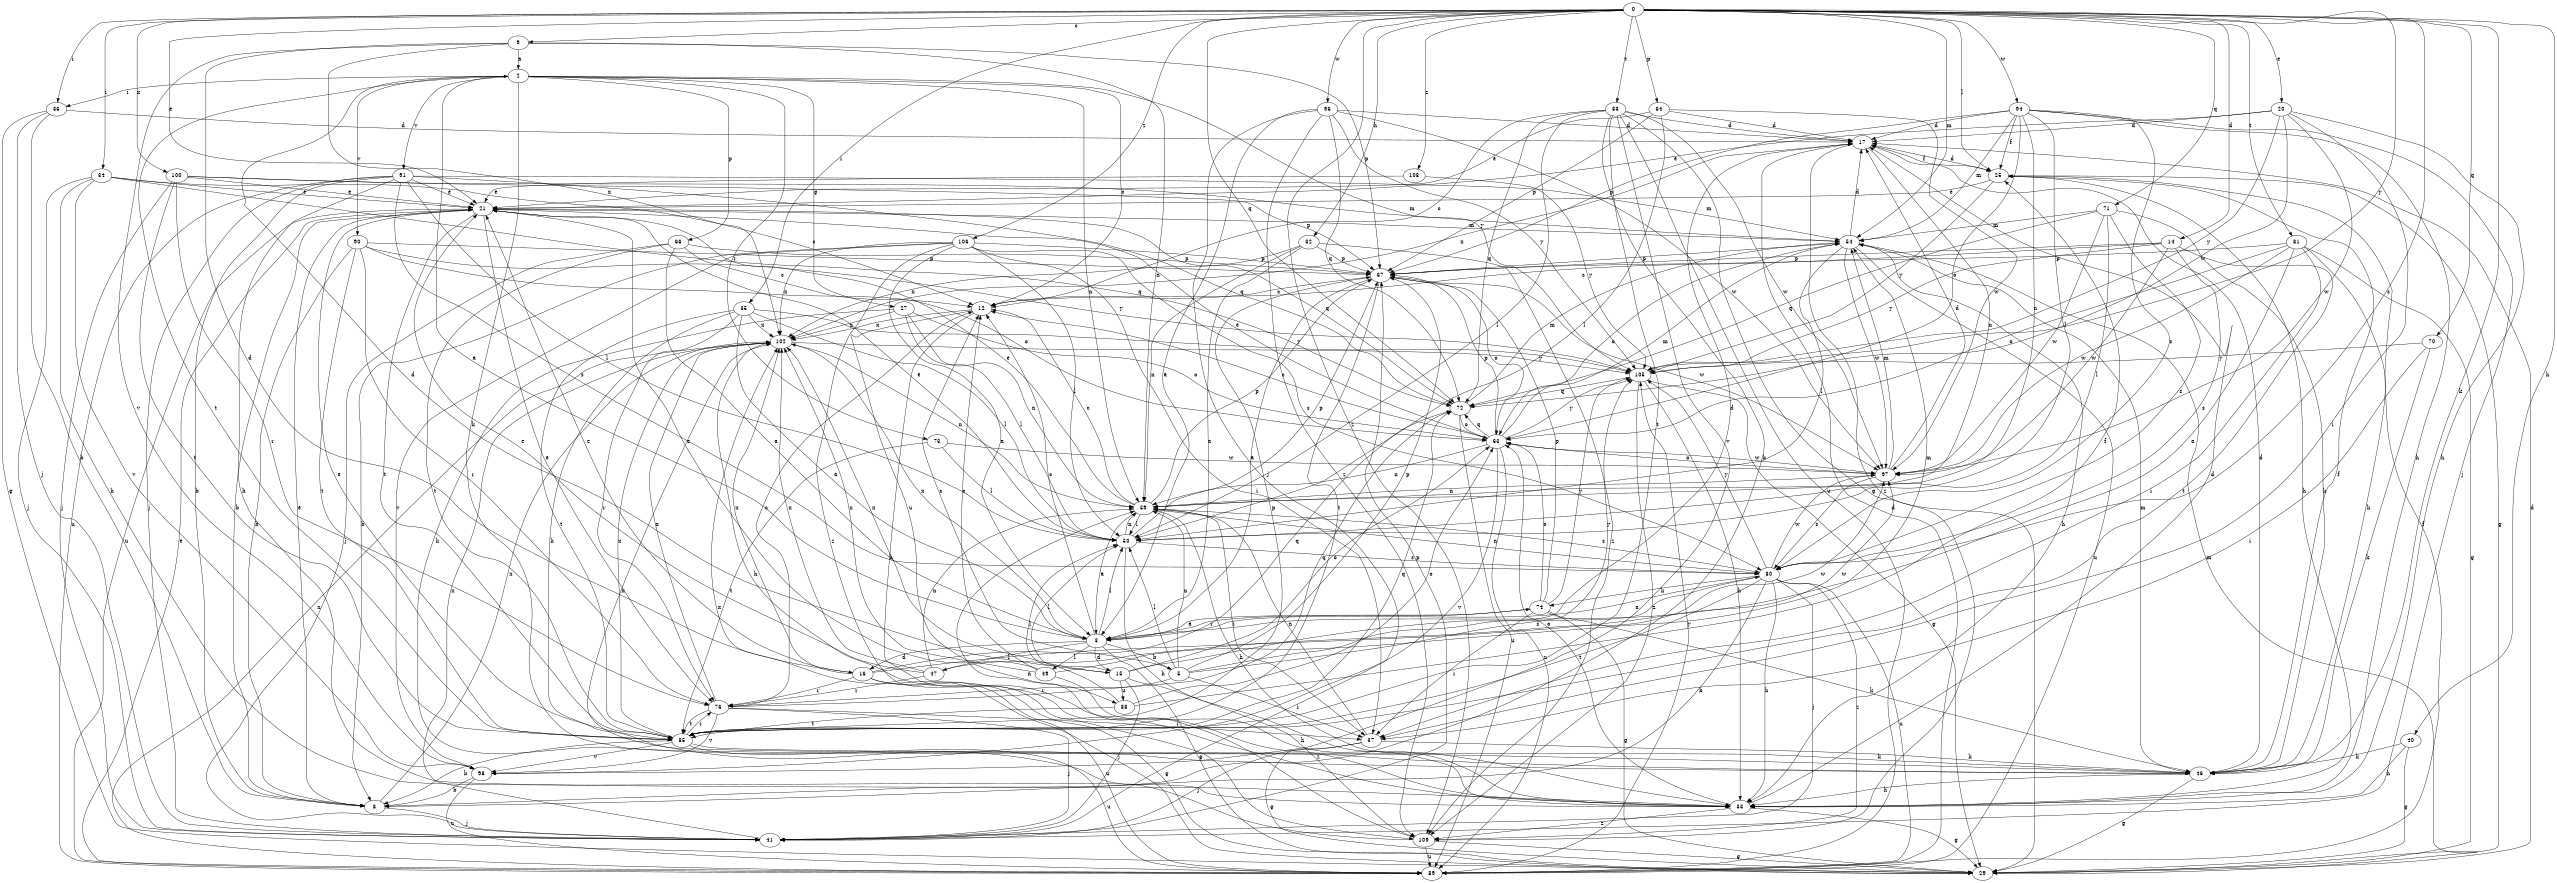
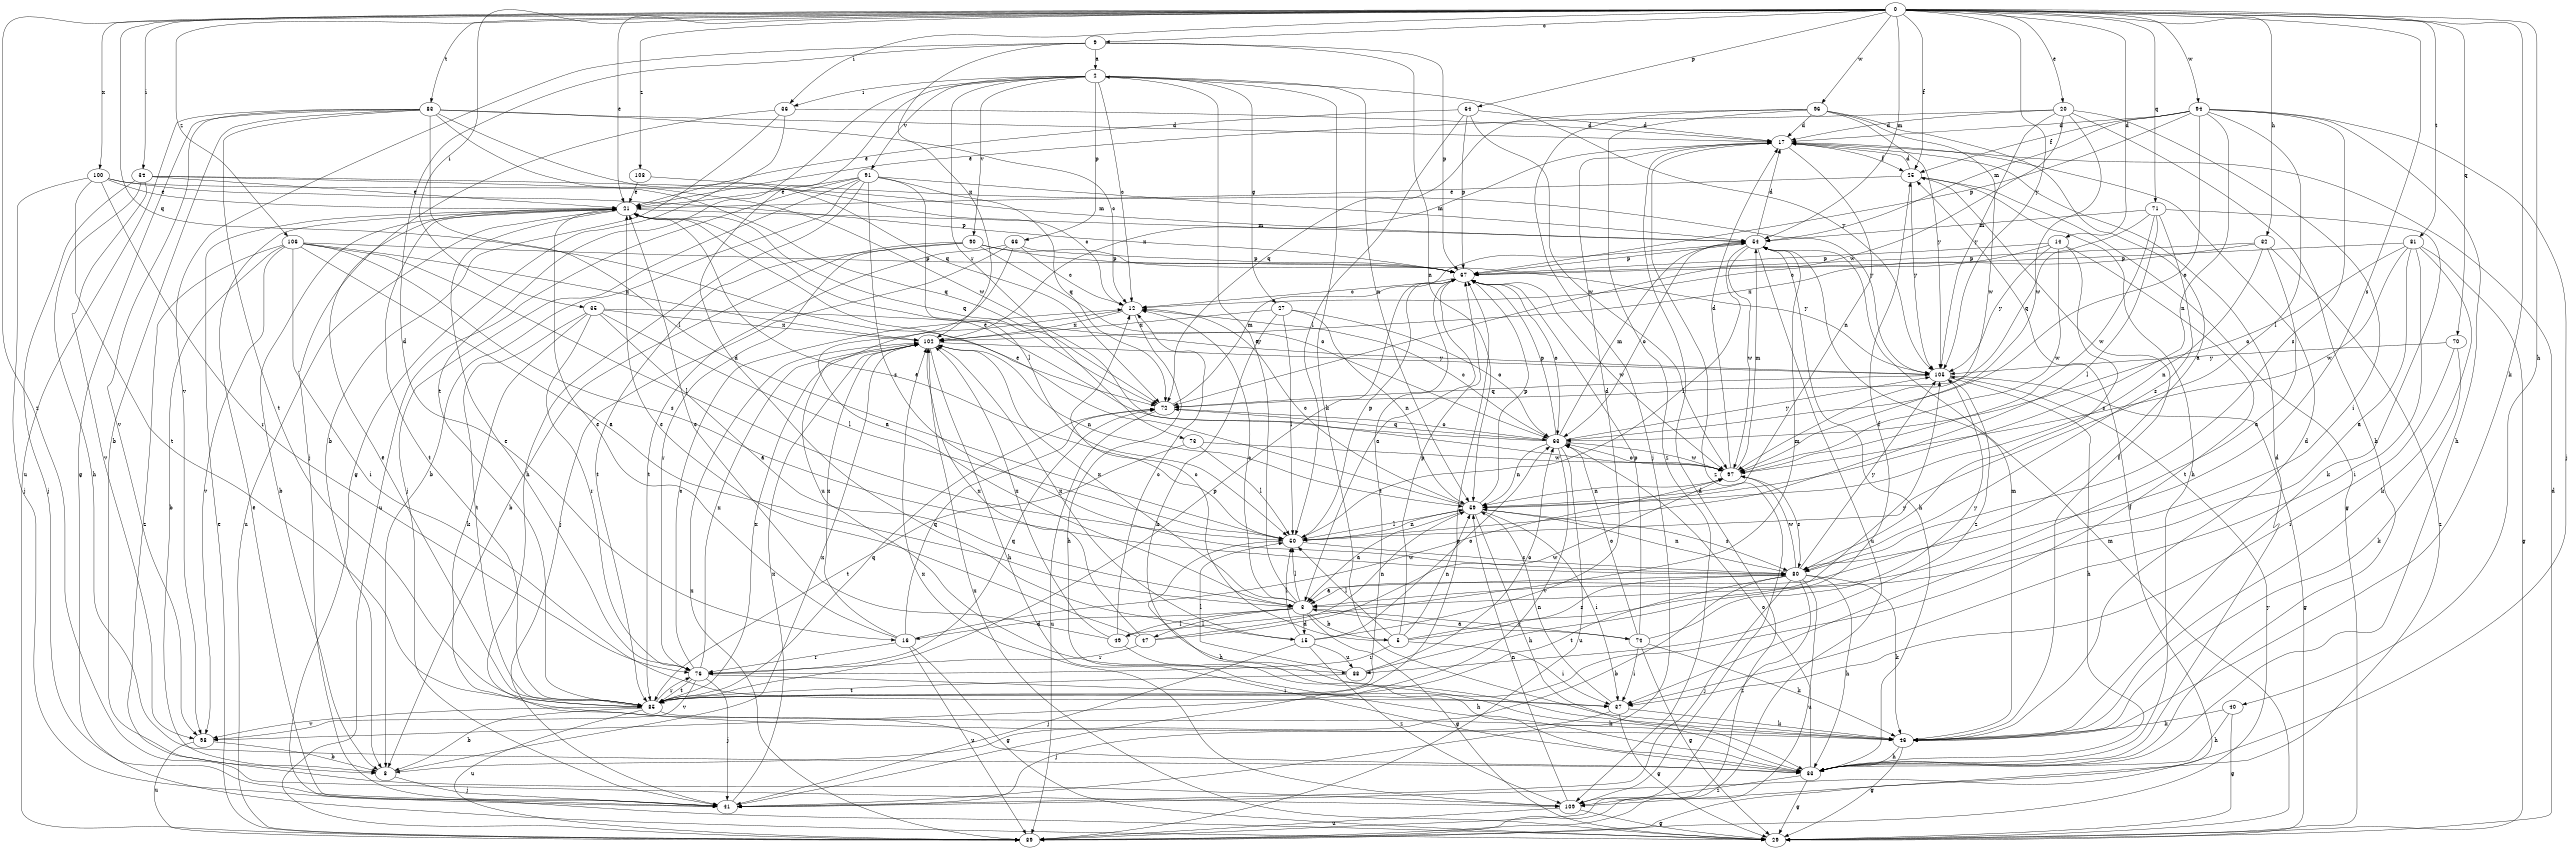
  strict digraph {
    0
    9
    14
    20
    21
    25
    n7 [label=40]
    32
    34
    35
    36
    46
    54
    64
    70
    71
    72
    80
    81
    83
    94
    96
    100
    105
    106
    108
    109
    2
    59
    16
    102
    67
    n33 [label=98]
    12
    85
    97
    37
    33
    17
    76
    8
    89
    29
    3
    41
    50
    63
    15
    27
    66
    73
    90
    91
    88
    5
    47
    49
    74
    0 -> 9 [label=c]
    0 -> 14 [label=d]
    0 -> 20 [label=e]
    0 -> 21 [label=e]
-   0 -> 25 [label=l]
+   0 -> 25 [label=f]
    0 -> n7 [label=h]
    0 -> 32 [label=h]
    0 -> 34 [label=i]
    0 -> 35 [label=i]
    0 -> 36 [label=i]
    0 -> 46 [label=k]
    0 -> 54 [label=m]
    0 -> 64 [label=p]
    0 -> 70 [label=q]
    0 -> 71 [label=q]
    0 -> 72 [label=q]
    0 -> 80 [label=s]
    0 -> 81 [label=t]
    0 -> 83 [label=t]
    0 -> 94 [label=w]
    0 -> 96 [label=w]
    0 -> 100 [label=x]
    0 -> 105 [label=y]
    0 -> 106 [label=z]
    0 -> 108 [label=z]
    0 -> 109 [label=z]
    9 -> 2 [label=a]
    9 -> 59 [label=n]
    9 -> 16 [label=d]
    9 -> 102 [label=x]
    9 -> 67 [label=p]
    9 -> n33 [label=v]
    14 -> 80 [label=s]
    14 -> 105 [label=y]
    14 -> 67 [label=p]
    14 -> 12 [label=c]
    14 -> 85 [label=t]
    14 -> 97 [label=w]
    20 -> 21 [label=e]
    20 -> 72 [label=w]
    20 -> 105 [label=y]
    20 -> 97 [label=w]
    20 -> 37 [label=i]
    20 -> 33 [label=h]
    20 -> 17 [label=d]
    21 -> 54 [label=m]
    21 -> 72 [label=q]
    21 -> 85 [label=t]
    21 -> 76 [label=e]
    21 -> 8 [label=b]
    21 -> 89 [label=u]
    25 -> 21 [label=e]
    25 -> 105 [label=y]
    25 -> 33 [label=h]
    25 -> 17 [label=d]
    25 -> 29 [label=g]
    n7 -> 46 [label=k]
    n7 -> 33 [label=h]
    n7 -> 29 [label=g]
    32 -> 109 [label=z]
    32 -> 59 [label=n]
    32 -> 102 [label=x]
    32 -> 67 [label=p]
    32 -> 3 [label=a]
    34 -> 21 [label=e]
    34 -> 72 [label=q]
    34 -> n33 [label=v]
    34 -> 12 [label=c]
    34 -> 33 [label=h]
    34 -> 41 [label=j]
    35 -> 46 [label=k]
    35 -> 105 [label=y]
    35 -> 102 [label=x]
    35 -> 85 [label=t]
    35 -> 76 [label=r]
    35 -> 3 [label=a]
    35 -> 50 [label=l]
    36 -> 17 [label=d]
    36 -> 8 [label=b]
    36 -> 29 [label=g]
    36 -> 41 [label=j]
    46 -> 25 [label=f]
    46 -> 54 [label=m]
    46 -> 33 [label=h]
    46 -> 17 [label=d]
    46 -> 29 [label=g]
    54 -> 67 [label=p]
    54 -> 97 [label=w]
    54 -> 33 [label=h]
    54 -> 17 [label=d]
    54 -> 89 [label=u]
    54 -> 50 [label=l]
    54 -> 63 [label=o]
    64 -> 21 [label=e]
    64 -> 67 [label=p]
    64 -> 97 [label=w]
    64 -> 17 [label=d]
    64 -> 50 [label=l]
    70 -> 46 [label=k]
    70 -> 105 [label=y]
    70 -> 37 [label=i]
    71 -> 46 [label=k]
    71 -> 54 [label=m]
    71 -> 72 [label=q]
    71 -> 80 [label=s]
    71 -> 97 [label=w]
    71 -> 50 [label=l]
    72 -> 54 [label=m]
    72 -> 89 [label=u]
    72 -> 63 [label=o]
-   80 -> 74 [label=k]
+   80 -> 46 [label=k]
    80 -> 105 [label=y]
    80 -> 109 [label=z]
    80 -> 59 [label=n]
    80 -> 85 [label=t]
    80 -> 97 [label=w]
    80 -> 33 [label=h]
    80 -> 8 [label=b]
    80 -> 89 [label=u]
    80 -> 3 [label=a]
    80 -> 41 [label=j]
    81 -> 46 [label=k]
    81 -> 67 [label=p]
    81 -> 97 [label=w]
    81 -> 37 [label=i]
    81 -> 29 [label=g]
    81 -> 3 [label=a]
    81 -> 63 [label=o]
    83 -> 72 [label=q]
    83 -> n33 [label=v]
    83 -> 12 [label=c]
    83 -> 85 [label=t]
    83 -> 97 [label=w]
    83 -> 17 [label=d]
    83 -> 8 [label=b]
    83 -> 89 [label=u]
    83 -> 29 [label=g]
    83 -> 50 [label=l]
    94 -> 25 [label=f]
    94 -> 54 [label=m]
    94 -> 80 [label=s]
    94 -> 59 [label=n]
    94 -> 67 [label=p]
    94 -> 33 [label=h]
    94 -> 17 [label=d]
    94 -> 41 [label=j]
    94 -> 50 [label=l]
    94 -> 63 [label=o]
    96 -> 72 [label=q]
    96 -> 105 [label=y]
    96 -> 109 [label=z]
    96 -> 97 [label=w]
    96 -> 17 [label=d]
    96 -> 3 [label=a]
    96 -> 41 [label=j]
    100 -> 21 [label=e]
    100 -> 54 [label=m]
    100 -> 67 [label=p]
    100 -> 85 [label=t]
    100 -> 76 [label=r]
    100 -> 41 [label=j]
    105 -> 72 [label=q]
-   105 -> 109 [label=z]
+   105 -> 88 [label=z]
    105 -> 33 [label=h]
    105 -> 29 [label=g]
    106 -> 80 [label=s]
    106 -> 109 [label=z]
    106 -> 102 [label=x]
    106 -> 67 [label=p]
    106 -> n33 [label=v]
    106 -> 37 [label=i]
    106 -> 8 [label=b]
    106 -> 3 [label=a]
    106 -> 50 [label=l]
    108 -> 21 [label=e]
    108 -> 105 [label=y]
    109 -> 59 [label=n]
    109 -> 102 [label=x]
    109 -> 89 [label=u]
    109 -> 29 [label=g]
    2 -> 36 [label=i]
    2 -> 46 [label=k]
    2 -> 105 [label=y]
    2 -> 59 [label=n]
    2 -> 12 [label=c]
    2 -> 85 [label=t]
    2 -> 15 [label=d]
    2 -> 27 [label=g]
    2 -> 66 [label=p]
    2 -> 73 [label=r]
    2 -> 90 [label=v]
    2 -> 91 [label=v]
    59 -> 21 [label=e]
    59 -> 80 [label=s]
    59 -> 67 [label=p]
    59 -> 12 [label=c]
    59 -> 37 [label=i]
    59 -> 33 [label=h]
    59 -> 3 [label=a]
    59 -> 50 [label=l]
    16 -> 21 [label=e]
    16 -> 72 [label=q]
    16 -> 102 [label=x]
    16 -> 97 [label=w]
    16 -> 76 [label=r]
    16 -> 89 [label=u]
    16 -> 29 [label=g]
    102 -> 105 [label=y]
    102 -> 59 [label=n]
    102 -> 33 [label=h]
    67 -> 12 [label=c]
    67 -> 85 [label=t]
    67 -> 97 [label=w]
    67 -> 3 [label=a]
    67 -> 63 [label=o]
    n33 -> 8 [label=b]
    n33 -> 89 [label=u]
    12 -> 102 [label=x]
    12 -> 33 [label=h]
    12 -> 88 [label=u]
    85 -> 21 [label=e]
    85 -> 46 [label=k]
    85 -> 72 [label=q]
    85 -> 102 [label=x]
    85 -> 67 [label=p]
    85 -> n33 [label=v]
    85 -> 76 [label=r]
    85 -> 8 [label=b]
    85 -> 89 [label=u]
    97 -> 54 [label=m]
    97 -> 80 [label=s]
    97 -> 59 [label=n]
    97 -> 17 [label=d]
    97 -> 63 [label=o]
    37 -> 46 [label=k]
    37 -> 59 [label=n]
    37 -> 29 [label=g]
    37 -> 41 [label=j]
    33 -> 109 [label=z]
    33 -> 17 [label=d]
    33 -> 29 [label=g]
    33 -> 63 [label=o]
    17 -> 25 [label=f]
    17 -> 109 [label=z]
    17 -> 59 [label=n]
    17 -> 102 [label=x]
    76 -> 72 [label=q]
    76 -> 102 [label=x]
    76 -> n33 [label=v]
    76 -> 12 [label=c]
    76 -> 85 [label=t]
    76 -> 37 [label=i]
    76 -> 41 [label=j]
-   8 -> 21 [label=e]
+   41 -> 21 [label=e]
    8 -> 102 [label=x]
    8 -> 41 [label=j]
    89 -> 21 [label=e]
    89 -> 25 [label=f]
    89 -> 105 [label=y]
    89 -> 102 [label=x]
    89 -> 17 [label=d]
    29 -> 54 [label=m]
    29 -> 102 [label=x]
    29 -> 17 [label=d]
    3 -> 2 [label=a]
    3 -> 16 [label=d]
    3 -> 102 [label=x]
    3 -> 12 [label=c]
    3 -> 29 [label=g]
    3 -> 50 [label=l]
    3 -> 15 [label=d]
    3 -> 5 [label=b]
    3 -> 47 [label=l]
    3 -> 49 [label=l]
    3 -> 74 [label=r]
    41 -> 102 [label=x]
    41 -> 67 [label=p]
    50 -> 21 [label=e]
    50 -> 80 [label=s]
    50 -> 59 [label=n]
    50 -> 67 [label=p]
    50 -> 33 [label=h]
    63 -> 21 [label=e]
    63 -> 54 [label=m]
    63 -> 72 [label=q]
    63 -> 105 [label=y]
    63 -> 59 [label=n]
    63 -> 67 [label=p]
    63 -> n33 [label=v]
    63 -> 12 [label=c]
    63 -> 97 [label=w]
    63 -> 89 [label=u]
    15 -> 109 [label=z]
    15 -> 102 [label=x]
    15 -> 17 [label=d]
    15 -> 41 [label=j]
    15 -> 50 [label=l]
    15 -> 63 [label=o]
    15 -> 88 [label=u]
    27 -> 46 [label=k]
    27 -> 59 [label=n]
    27 -> 102 [label=x]
    27 -> 50 [label=l]
    27 -> 63 [label=o]
    66 -> 67 [label=p]
    66 -> 12 [label=c]
    66 -> 85 [label=t]
    66 -> 3 [label=a]
    66 -> 41 [label=j]
    73 -> 85 [label=t]
    73 -> 97 [label=w]
    73 -> 50 [label=l]
    90 -> 105 [label=y]
    90 -> 67 [label=p]
    90 -> 85 [label=t]
    90 -> 76 [label=r]
    90 -> 8 [label=b]
    90 -> 63 [label=o]
    91 -> 21 [label=e]
    91 -> 54 [label=m]
    91 -> 72 [label=q]
    91 -> 80 [label=s]
    91 -> 33 [label=h]
    91 -> 8 [label=b]
    91 -> 89 [label=u]
    91 -> 41 [label=j]
    91 -> 50 [label=l]
    88 -> 25 [label=f]
    88 -> 85 [label=t]
    88 -> 50 [label=l]
    88 -> 63 [label=o]
    5 -> 80 [label=s]
    5 -> 105 [label=y]
    5 -> 59 [label=n]
    5 -> 67 [label=p]
    5 -> 12 [label=c]
    5 -> 37 [label=i]
    5 -> 76 [label=r]
    5 -> 50 [label=l]
    47 -> 21 [label=e]
    47 -> 59 [label=n]
    47 -> 102 [label=x]
    47 -> 97 [label=w]
    47 -> 76 [label=r]
    49 -> 21 [label=e]
    49 -> 54 [label=m]
    49 -> 102 [label=x]
    49 -> 12 [label=c]
    49 -> 33 [label=h]
    74 -> 46 [label=k]
    74 -> 105 [label=y]
    74 -> 67 [label=p]
    74 -> 37 [label=i]
    74 -> 29 [label=g]
    74 -> 3 [label=a]
    74 -> 63 [label=o]
  }
